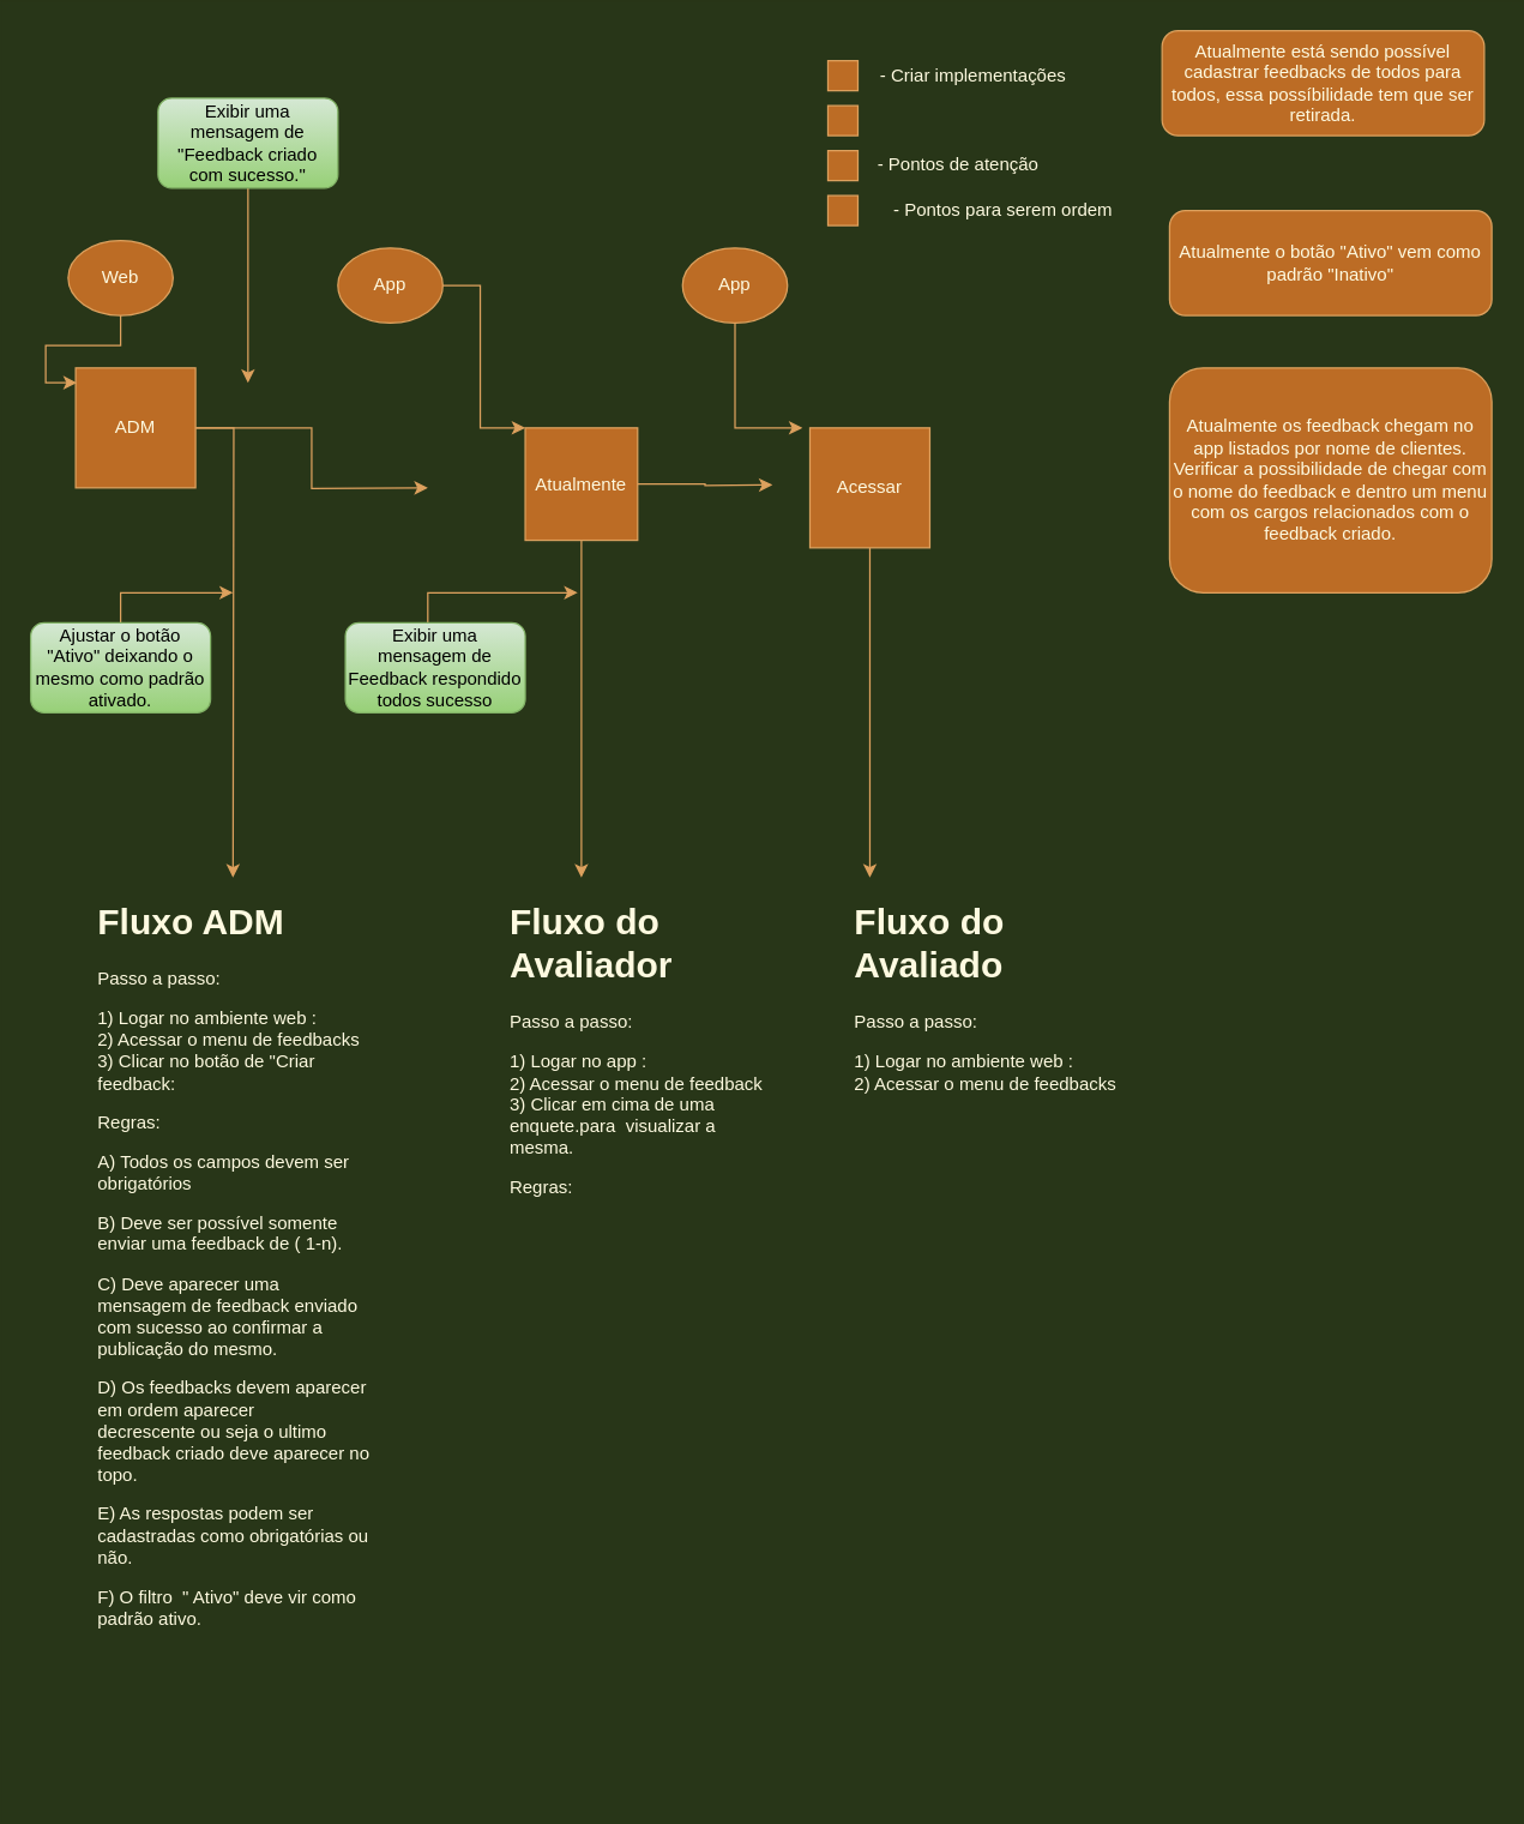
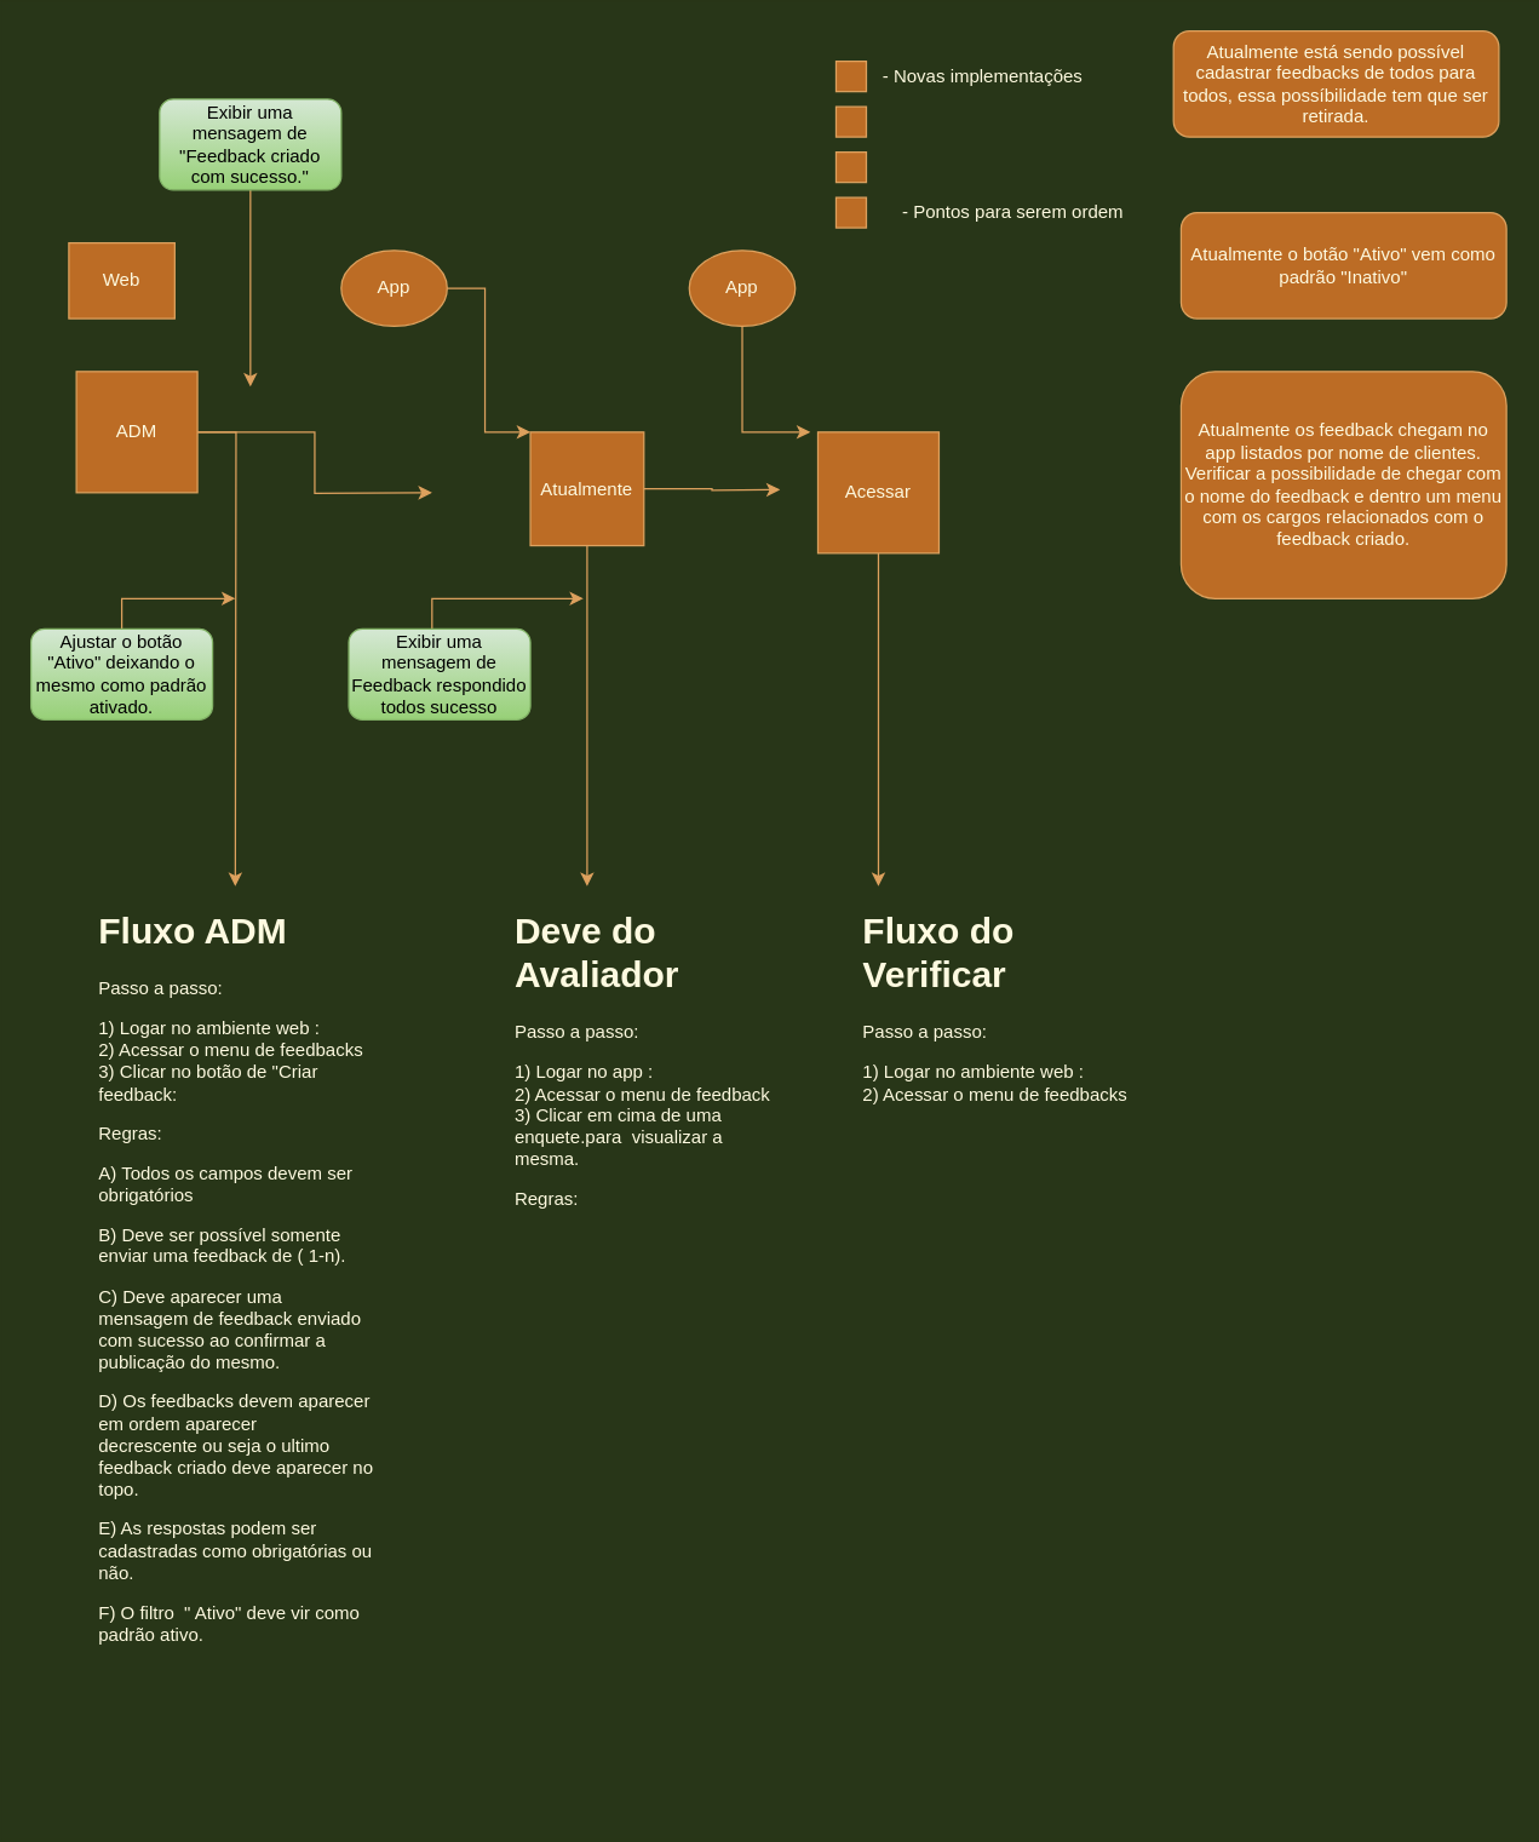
  <mxCell id="0" />
  <mxCell id="1" parent="0" />
  <mxCell id="2" style="edgeStyle=orthogonalEdgeStyle;rounded=0;orthogonalLoop=1;jettySize=auto;html=1;labelBackgroundColor=#283618;strokeColor=#DDA15E;fontColor=#FEFAE0;" parent="1" source="4" edge="1"><mxGeometry relative="1" as="geometry"><mxPoint x="285" y="325" as="targetPoint" /></mxGeometry></mxCell>
  <mxCell id="3" style="edgeStyle=orthogonalEdgeStyle;rounded=0;orthogonalLoop=1;jettySize=auto;html=1;labelBackgroundColor=#283618;strokeColor=#DDA15E;fontColor=#FEFAE0;" parent="1" source="4" edge="1"><mxGeometry relative="1" as="geometry"><mxPoint x="155" y="585" as="targetPoint" /></mxGeometry></mxCell>
  <mxCell id="4" value="ADM" style="whiteSpace=wrap;html=1;aspect=fixed;fillColor=#BC6C25;strokeColor=#DDA15E;fontColor=#FEFAE0;" parent="1" vertex="1"><mxGeometry x="50" y="245" width="80" height="80" as="geometry" /></mxCell>
  <mxCell id="5" style="edgeStyle=orthogonalEdgeStyle;rounded=0;orthogonalLoop=1;jettySize=auto;html=1;labelBackgroundColor=#283618;strokeColor=#DDA15E;fontColor=#FEFAE0;" parent="1" source="7" edge="1"><mxGeometry relative="1" as="geometry"><mxPoint x="515" y="323" as="targetPoint" /></mxGeometry></mxCell>
  <mxCell id="6" style="edgeStyle=orthogonalEdgeStyle;rounded=0;orthogonalLoop=1;jettySize=auto;html=1;labelBackgroundColor=#283618;strokeColor=#DDA15E;fontColor=#FEFAE0;" parent="1" source="7" edge="1"><mxGeometry relative="1" as="geometry"><mxPoint x="387.5" y="585" as="targetPoint" /></mxGeometry></mxCell>
  <mxCell id="7" value="Atualmente" style="whiteSpace=wrap;html=1;aspect=fixed;fillColor=#BC6C25;strokeColor=#DDA15E;fontColor=#FEFAE0;" parent="1" vertex="1"><mxGeometry x="350" y="285" width="75" height="75" as="geometry" /></mxCell>
  <mxCell id="8" value="&lt;h1&gt;Fluxo ADM&lt;/h1&gt;&lt;p&gt;Passo a passo:&lt;/p&gt;&lt;p&gt;1) Logar no ambiente web :&lt;br&gt;&lt;span&gt;2) Acessar o menu de feedbacks&lt;br&gt;&lt;/span&gt;&lt;span&gt;3) Clicar no botão de &quot;Criar feedback:&lt;/span&gt;&lt;/p&gt;&lt;p&gt;&lt;span&gt;Regras:&lt;/span&gt;&lt;/p&gt;&lt;p&gt;&lt;span&gt;A) Todos os campos devem ser obrigatórios&amp;nbsp;&lt;/span&gt;&lt;/p&gt;&lt;p&gt;&lt;span&gt;B) Deve ser possível somente enviar uma feedback de ( 1-n).&lt;/span&gt;&lt;/p&gt;&lt;p&gt;&lt;span&gt;C) Deve aparecer uma mensagem de feedback enviado com sucesso ao confirmar a publicação do mesmo.&lt;/span&gt;&lt;/p&gt;&lt;p&gt;&lt;span&gt;D) Os feedbacks devem aparecer em ordem aparecer decrescente&amp;nbsp;&lt;/span&gt;&lt;span&gt;ou seja o ultimo feedback criado deve aparecer no topo.&amp;nbsp;&lt;/span&gt;&lt;/p&gt;&lt;p&gt;E) As respostas podem ser cadastradas como obrigatórias ou não.&lt;/p&gt;&lt;p&gt;F) O filtro&amp;nbsp; &quot; Ativo&quot; deve vir como padrão ativo.&lt;/p&gt;&lt;p&gt;&lt;span&gt;&lt;br&gt;&lt;/span&gt;&lt;/p&gt;&lt;p&gt;&lt;br&gt;&lt;/p&gt;&lt;p&gt;&lt;br&gt;&lt;/p&gt;" style="text;html=1;strokeColor=none;fillColor=none;spacing=5;spacingTop=-20;whiteSpace=wrap;overflow=hidden;rounded=0;fontColor=#FEFAE0;" parent="1" vertex="1"><mxGeometry x="60" y="595" width="190" height="580" as="geometry" /></mxCell>
- <mxCell id="9" value="&lt;h1&gt;Fluxo do Avaliador&lt;/h1&gt;&lt;p&gt;Passo a passo:&lt;/p&gt;&lt;p&gt;1) Logar no app :&lt;br&gt;2) Acessar o menu de feedback&lt;br&gt;3) Clicar em cima de uma enquete.para&amp;nbsp; visualizar a mesma.&lt;br&gt;&lt;/p&gt;&lt;p&gt;Regras:&lt;/p&gt;&lt;p&gt;&amp;nbsp;&lt;/p&gt;&lt;p&gt;&lt;br&gt;&lt;/p&gt;" style="text;html=1;strokeColor=none;fillColor=none;spacing=5;spacingTop=-20;whiteSpace=wrap;overflow=hidden;rounded=0;fontColor=#FEFAE0;" parent="1" vertex="1"><mxGeometry x="335" y="595" width="190" height="600" as="geometry" /></mxCell>
+ <mxCell id="9" value="&lt;h1&gt;Deve do Avaliador&lt;/h1&gt;&lt;p&gt;Passo a passo:&lt;/p&gt;&lt;p&gt;1) Logar no app :&lt;br&gt;2) Acessar o menu de feedback&lt;br&gt;3) Clicar em cima de uma enquete.para&amp;nbsp; visualizar a mesma.&lt;br&gt;&lt;/p&gt;&lt;p&gt;Regras:&lt;/p&gt;&lt;p&gt;&amp;nbsp;&lt;/p&gt;&lt;p&gt;&lt;br&gt;&lt;/p&gt;" style="text;html=1;strokeColor=none;fillColor=none;spacing=5;spacingTop=-20;whiteSpace=wrap;overflow=hidden;rounded=0;fontColor=#FEFAE0;" parent="1" vertex="1"><mxGeometry x="335" y="595" width="190" height="600" as="geometry" /></mxCell>
  <mxCell id="10" style="edgeStyle=orthogonalEdgeStyle;rounded=0;orthogonalLoop=1;jettySize=auto;html=1;labelBackgroundColor=#283618;strokeColor=#DDA15E;fontColor=#FEFAE0;" parent="1" source="11" edge="1"><mxGeometry relative="1" as="geometry"><mxPoint x="580" y="585" as="targetPoint" /></mxGeometry></mxCell>
  <mxCell id="11" value="Acessar" style="whiteSpace=wrap;html=1;aspect=fixed;fillColor=#BC6C25;strokeColor=#DDA15E;fontColor=#FEFAE0;" parent="1" vertex="1"><mxGeometry x="540" y="285" width="80" height="80" as="geometry" /></mxCell>
- <mxCell id="12" style="edgeStyle=orthogonalEdgeStyle;rounded=0;orthogonalLoop=1;jettySize=auto;html=1;entryX=0.01;entryY=0.123;entryDx=0;entryDy=0;entryPerimeter=0;labelBackgroundColor=#283618;strokeColor=#DDA15E;fontColor=#FEFAE0;" parent="1" source="13" target="4" edge="1"><mxGeometry relative="1" as="geometry" /></mxCell>
- <mxCell id="13" value="Web" style="ellipse;whiteSpace=wrap;html=1;fillColor=#BC6C25;strokeColor=#DDA15E;fontColor=#FEFAE0;" parent="1" vertex="1"><mxGeometry x="45" y="160" width="70" height="50" as="geometry" /></mxCell>
+ <mxCell id="13" value="Web" style="whiteSpace=wrap;html=1;fillColor=#BC6C25;strokeColor=#DDA15E;fontColor=#FEFAE0;rounded=0;" parent="1" vertex="1"><mxGeometry x="45" y="160" width="70" height="50" as="geometry" /></mxCell>
  <mxCell id="14" style="edgeStyle=orthogonalEdgeStyle;rounded=0;orthogonalLoop=1;jettySize=auto;html=1;entryX=0;entryY=0;entryDx=0;entryDy=0;labelBackgroundColor=#283618;strokeColor=#DDA15E;fontColor=#FEFAE0;" parent="1" source="15" target="7" edge="1"><mxGeometry relative="1" as="geometry"><mxPoint x="320" y="295" as="targetPoint" /><Array as="points"><mxPoint x="320" y="285" /></Array></mxGeometry></mxCell>
  <mxCell id="15" value="App" style="ellipse;whiteSpace=wrap;html=1;fillColor=#BC6C25;strokeColor=#DDA15E;fontColor=#FEFAE0;" parent="1" vertex="1"><mxGeometry x="225" y="165" width="70" height="50" as="geometry" /></mxCell>
  <mxCell id="16" style="edgeStyle=orthogonalEdgeStyle;rounded=0;orthogonalLoop=1;jettySize=auto;html=1;labelBackgroundColor=#283618;strokeColor=#DDA15E;fontColor=#FEFAE0;" parent="1" source="17" edge="1"><mxGeometry relative="1" as="geometry"><mxPoint x="535" y="285" as="targetPoint" /><Array as="points"><mxPoint x="490" y="285" /></Array></mxGeometry></mxCell>
  <mxCell id="17" value="App" style="ellipse;whiteSpace=wrap;html=1;fillColor=#BC6C25;strokeColor=#DDA15E;fontColor=#FEFAE0;" parent="1" vertex="1"><mxGeometry x="455" y="165" width="70" height="50" as="geometry" /></mxCell>
  <mxCell id="18" style="edgeStyle=orthogonalEdgeStyle;rounded=0;orthogonalLoop=1;jettySize=auto;html=1;labelBackgroundColor=#283618;strokeColor=#DDA15E;fontColor=#FEFAE0;" parent="1" source="19" edge="1"><mxGeometry relative="1" as="geometry"><mxPoint x="165" y="255" as="targetPoint" /></mxGeometry></mxCell>
  <mxCell id="19" value="Exibir uma mensagem de &quot;Feedback criado com sucesso.&quot;" style="rounded=1;whiteSpace=wrap;html=1;fillColor=#d5e8d4;strokeColor=#82b366;gradientColor=#97d077;fontColor=#000000;" parent="1" vertex="1"><mxGeometry x="105" y="65" width="120" height="60" as="geometry" /></mxCell>
- <mxCell id="20" value="&lt;h1&gt;Fluxo do Avaliado&lt;/h1&gt;&lt;p&gt;Passo a passo:&lt;/p&gt;&lt;p&gt;1) Logar no ambiente web :&lt;br&gt;2) Acessar o menu de feedbacks&lt;br&gt;&lt;br&gt;&lt;/p&gt;" style="text;html=1;strokeColor=none;fillColor=none;spacing=5;spacingTop=-20;whiteSpace=wrap;overflow=hidden;rounded=0;fontColor=#FEFAE0;" parent="1" vertex="1"><mxGeometry x="565" y="595" width="190" height="600" as="geometry" /></mxCell>
+ <mxCell id="20" value="&lt;h1&gt;Fluxo do Verificar&lt;/h1&gt;&lt;p&gt;Passo a passo:&lt;/p&gt;&lt;p&gt;1) Logar no ambiente web :&lt;br&gt;2) Acessar o menu de feedbacks&lt;br&gt;&lt;br&gt;&lt;/p&gt;" style="text;html=1;strokeColor=none;fillColor=none;spacing=5;spacingTop=-20;whiteSpace=wrap;overflow=hidden;rounded=0;fontColor=#FEFAE0;" parent="1" vertex="1"><mxGeometry x="565" y="595" width="190" height="600" as="geometry" /></mxCell>
  <mxCell id="21" value="" style="rounded=0;whiteSpace=wrap;html=1;fillColor=#BC6C25;strokeColor=#DDA15E;fontColor=#FEFAE0;" parent="1" vertex="1"><mxGeometry x="552" y="40" width="20" height="20" as="geometry" /></mxCell>
- <mxCell id="22" value="&amp;nbsp;- Criar implementações" style="text;html=1;align=center;verticalAlign=middle;resizable=0;points=[];autosize=1;fontColor=#FEFAE0;" parent="1" vertex="1"><mxGeometry x="567" width="160" height="30" as="geometry" y="35" /></mxCell>
+ <mxCell id="22" value="&amp;nbsp;- Novas implementações" style="text;html=1;align=center;verticalAlign=middle;resizable=0;points=[];autosize=1;fontColor=#FEFAE0;" parent="1" vertex="1"><mxGeometry x="567" width="160" height="30" as="geometry" y="35" /></mxCell>
  <mxCell id="23" value="" style="rounded=0;whiteSpace=wrap;html=1;fillColor=#BC6C25;strokeColor=#DDA15E;fontColor=#FEFAE0;" parent="1" vertex="1"><mxGeometry x="552" y="70" width="20" height="20" as="geometry" /></mxCell>
  <mxCell id="24" value="" style="rounded=0;whiteSpace=wrap;html=1;fillColor=#BC6C25;strokeColor=#DDA15E;fontColor=#FEFAE0;" parent="1" vertex="1"><mxGeometry x="552" y="100" width="20" height="20" as="geometry" /></mxCell>
- <mxCell id="25" value="&amp;nbsp;- Pontos de atenção" style="text;html=1;align=center;verticalAlign=middle;resizable=0;points=[];autosize=1;fontColor=#FEFAE0;" parent="1" vertex="1"><mxGeometry x="572" y="95" width="130" height="30" as="geometry" /></mxCell>
  <mxCell id="26" value="Atualmente está sendo possível cadastrar feedbacks de todos para todos, essa possíbilidade tem que ser retirada." style="rounded=1;whiteSpace=wrap;html=1;fillColor=#BC6C25;strokeColor=#DDA15E;fontColor=#FEFAE0;" parent="1" vertex="1"><mxGeometry x="775" y="20" width="215" height="70" as="geometry" /></mxCell>
  <mxCell id="27" style="edgeStyle=orthogonalEdgeStyle;rounded=0;orthogonalLoop=1;jettySize=auto;html=1;labelBackgroundColor=#283618;strokeColor=#DDA15E;fontColor=#FEFAE0;" parent="1" source="28" edge="1"><mxGeometry relative="1" as="geometry"><mxPoint x="385" y="395" as="targetPoint" /><Array as="points"><mxPoint x="285" y="395" /></Array></mxGeometry></mxCell>
  <mxCell id="28" value="Exibir uma mensagem de Feedback respondido todos sucesso" style="rounded=1;whiteSpace=wrap;html=1;fillColor=#d5e8d4;strokeColor=#82b366;gradientColor=#97d077;fontColor=#000000;" parent="1" vertex="1"><mxGeometry x="230" y="415" width="120" height="60" as="geometry" /></mxCell>
  <mxCell id="29" style="edgeStyle=orthogonalEdgeStyle;rounded=0;orthogonalLoop=1;jettySize=auto;html=1;labelBackgroundColor=#283618;strokeColor=#DDA15E;fontColor=#FEFAE0;" parent="1" source="30" edge="1"><mxGeometry relative="1" as="geometry"><mxPoint x="155" y="395" as="targetPoint" /><Array as="points"><mxPoint x="80" y="395" /></Array></mxGeometry></mxCell>
  <mxCell id="30" value="Ajustar o botão &quot;Ativo&quot; deixando o mesmo como padrão ativado." style="rounded=1;whiteSpace=wrap;html=1;fillColor=#d5e8d4;strokeColor=#82b366;gradientColor=#97d077;fontColor=#000000;" parent="1" vertex="1"><mxGeometry x="20" y="415" width="120" height="60" as="geometry" /></mxCell>
  <mxCell id="31" value="Atualmente o botão &quot;Ativo&quot; vem como padrão &quot;Inativo&quot;" style="rounded=1;whiteSpace=wrap;html=1;fillColor=#BC6C25;strokeColor=#DDA15E;fontColor=#FEFAE0;" parent="1" vertex="1"><mxGeometry x="780" y="140" width="215" height="70" as="geometry" /></mxCell>
  <mxCell id="32" value="" style="rounded=0;whiteSpace=wrap;html=1;fillColor=#BC6C25;strokeColor=#DDA15E;fontColor=#FEFAE0;" parent="1" vertex="1"><mxGeometry x="552" y="130" width="20" height="20" as="geometry" /></mxCell>
  <mxCell id="33" value="&amp;nbsp;- Pontos para serem ordem" style="text;html=1;align=center;verticalAlign=middle;resizable=0;points=[];autosize=1;fontColor=#FEFAE0;" parent="1" vertex="1"><mxGeometry x="572" y="125" width="190" height="30" as="geometry" /></mxCell>
  <mxCell id="34" value="Atualmente os feedback chegam no app listados por nome de clientes. Verificar a possibilidade de chegar com o nome do feedback e dentro um menu com os cargos relacionados com o feedback criado." style="rounded=1;whiteSpace=wrap;html=1;fillColor=#BC6C25;strokeColor=#DDA15E;fontColor=#FEFAE0;" parent="1" vertex="1"><mxGeometry x="780" y="245" width="215" height="150" as="geometry" /></mxCell>
